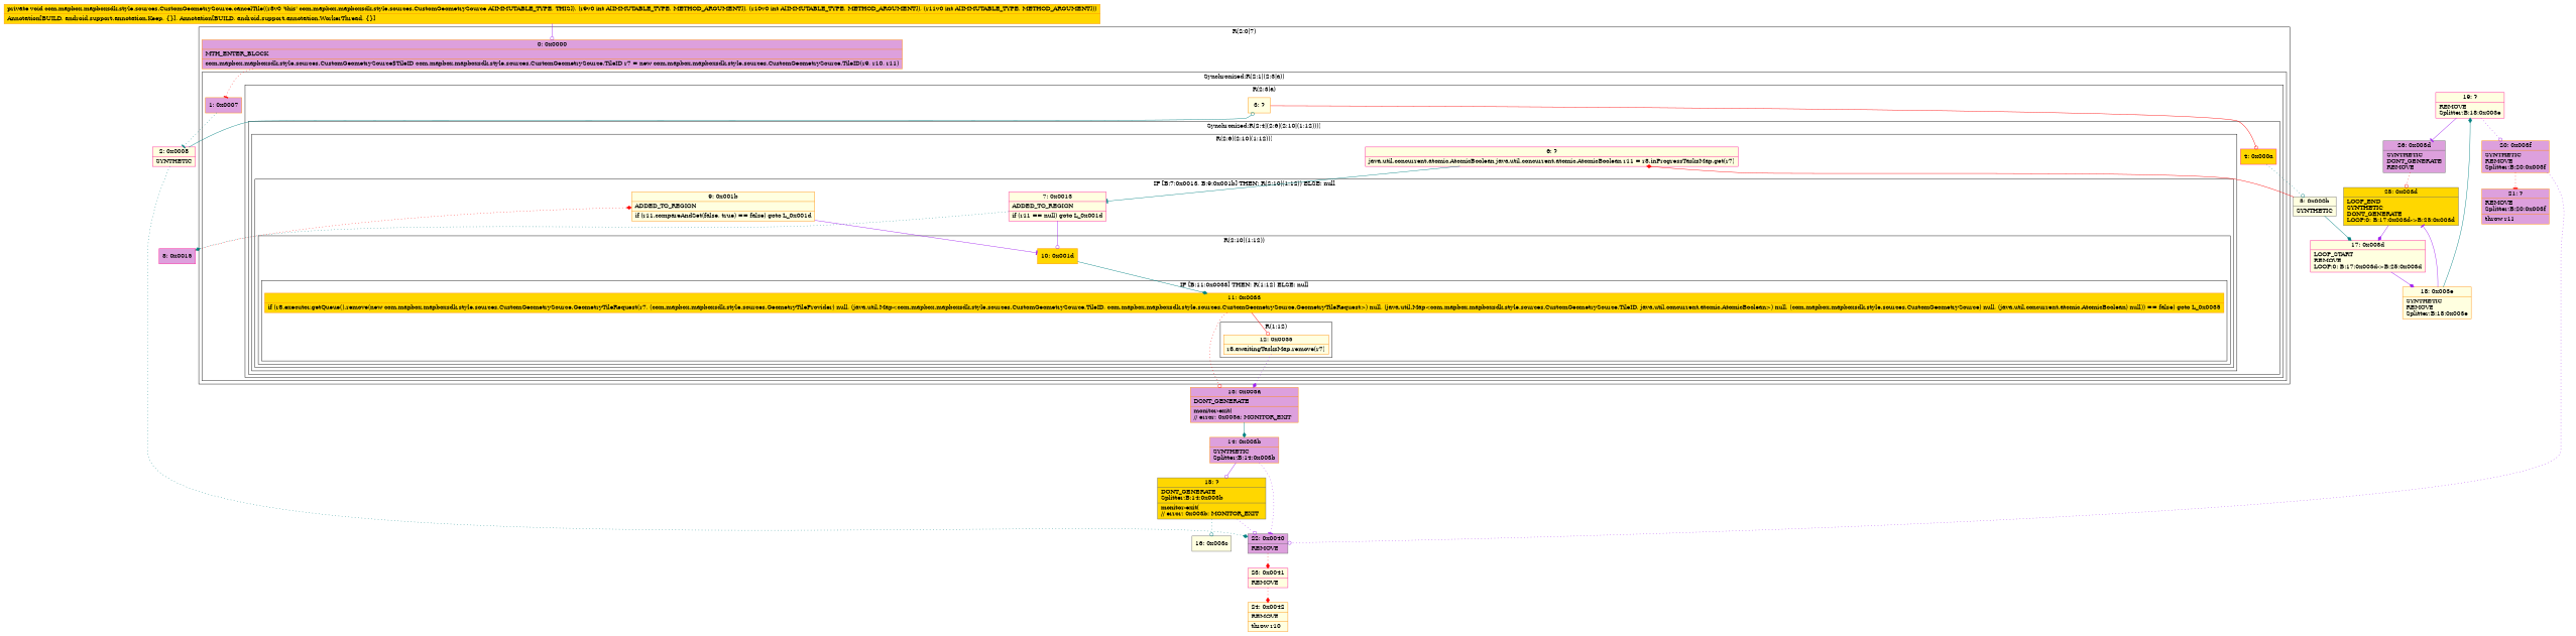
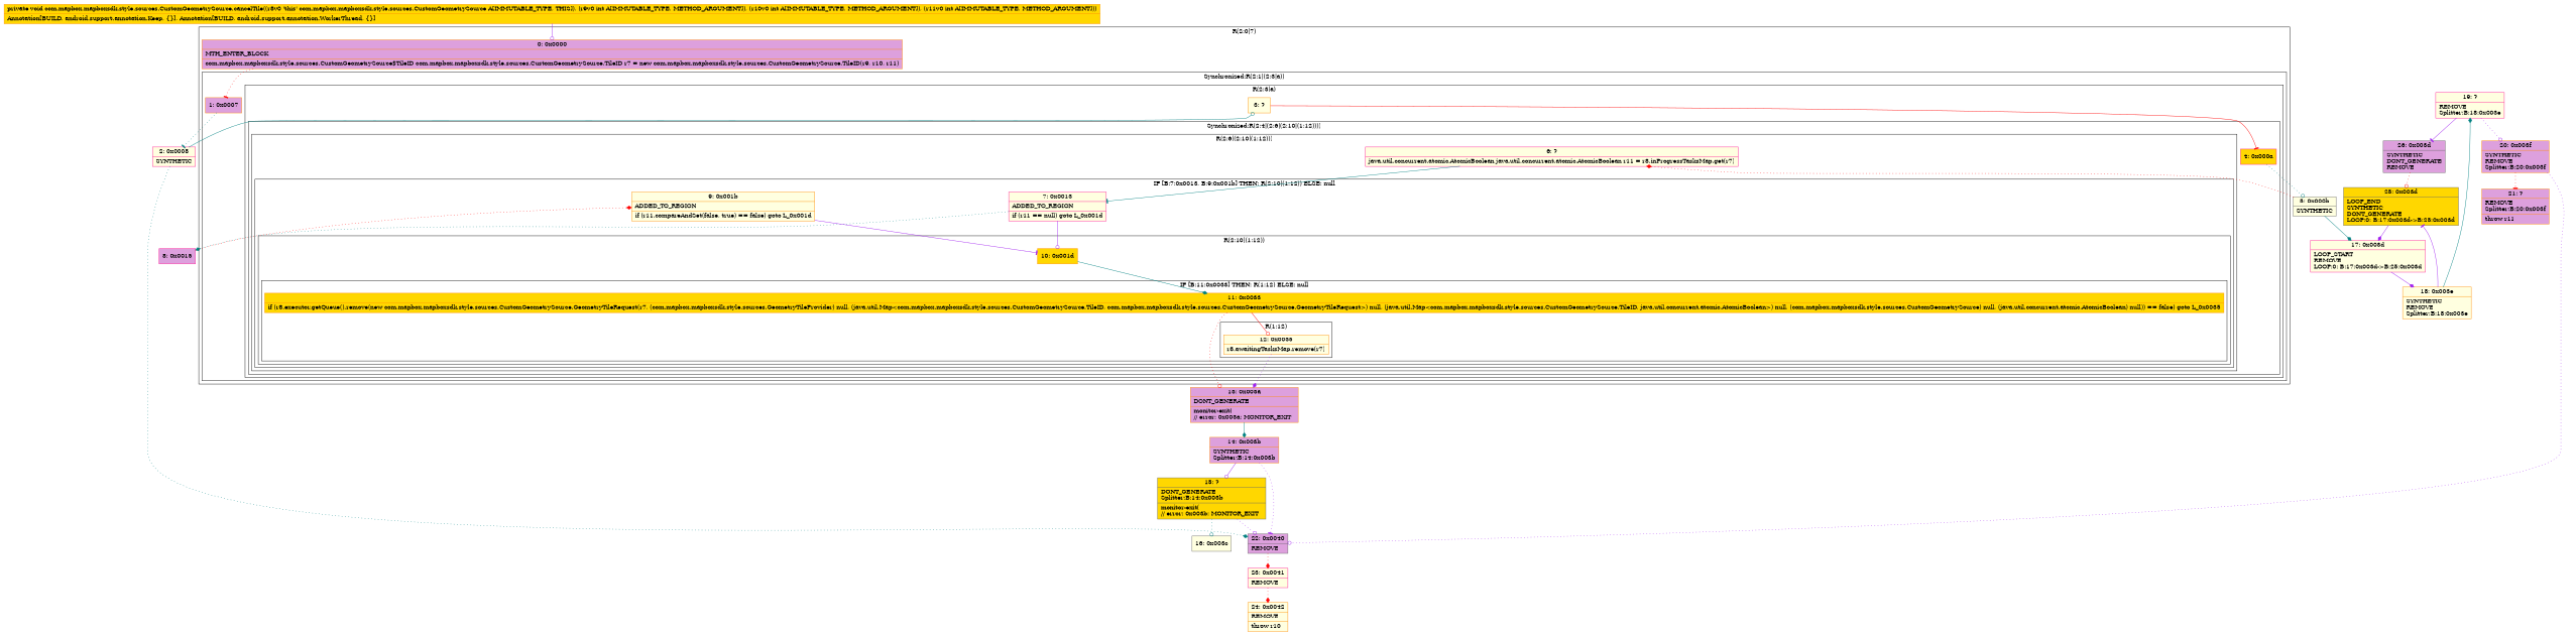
  digraph {
    node [color=darkorange fillcolor=lightyellow shape=record style=filled]
    edge [arrowhead=diamond color=purple style=dotted]
    n1 [label="{12\:\ 0x0035|r8.awaitingTasksMap.remove(r7)\l}"]
    n2 [fillcolor=gold label="{11\:\ 0x0033|if (r8.executor.getQueue().remove(new com.mapbox.mapboxsdk.style.sources.CustomGeometrySource.GeometryTileRequest(r7, (com.mapbox.mapboxsdk.style.sources.GeometryTileProvider) null, (java.util.Map\<com.mapbox.mapboxsdk.style.sources.CustomGeometrySource.TileID, com.mapbox.mapboxsdk.style.sources.CustomGeometrySource.GeometryTileRequest\>) null, (java.util.Map\<com.mapbox.mapboxsdk.style.sources.CustomGeometrySource.TileID, java.util.concurrent.atomic.AtomicBoolean\>) null, (com.mapbox.mapboxsdk.style.sources.CustomGeometrySource) null, (java.util.concurrent.atomic.AtomicBoolean) null)) == false) goto L_0x0035\l}"]
    n3 [fillcolor=gold label="{10\:\ 0x001d}"]
    n4 [color=deeppink label="{7\:\ 0x0013|ADDED_TO_REGION\l|if (r11 == null) goto L_0x001d\l}"]
    n5 [label="{9\:\ 0x001b|ADDED_TO_REGION\l|if (r11.compareAndSet(false, true) == false) goto L_0x001d\l}"]
    n6 [color=deeppink label="{6\:\ ?|java.util.concurrent.atomic.AtomicBoolean java.util.concurrent.atomic.AtomicBoolean r11 = r8.inProgressTasksMap.get(r7)\l}"]
    n7 [color=deeppink fillcolor=gold label="{4\:\ 0x000a}"]
    n8 [label="{3\:\ ?}"]
    n9 [fillcolor=plum label="{1\:\ 0x0007}"]
    n10 [fillcolor=plum label="{0\:\ 0x0000|MTH_ENTER_BLOCK\l|com.mapbox.mapboxsdk.style.sources.CustomGeometrySource$TileID com.mapbox.mapboxsdk.style.sources.CustomGeometrySource.TileID r7 = new com.mapbox.mapboxsdk.style.sources.CustomGeometrySource.TileID(r9, r10, r11)\l}"]
    n11 [fillcolor=plum label="{13\:\ 0x003a|DONT_GENERATE\l|monitor\-exit(\l\/\/ error: 0x003a: MONITOR_EXIT  \l}"]
    n12 [color=deeppink fillcolor=plum label="{8\:\ 0x0015}"]
    n13 [color=gray40 label="{5\:\ 0x000b|SYNTHETIC\l}"]
    n14 [color=deeppink label="{2\:\ 0x0008|SYNTHETIC\l}"]
    n15 [color=gray40 fillcolor=plum label="{22\:\ 0x0040|REMOVE\l}"]
    n16 [color=deeppink label="{17\:\ 0x003d|LOOP_START\lREMOVE\lLOOP:0: B:17:0x003d\-\>B:25:0x003d\l}"]
    n17 [fillcolor=plum label="{14\:\ 0x003b|SYNTHETIC\lSplitter:B:14:0x003b\l}"]
    n18 [color=deeppink label="{23\:\ 0x0041|REMOVE\l}"]
    n19 [label="{18\:\ 0x003e|SYNTHETIC\lREMOVE\lSplitter:B:18:0x003e\l}"]
    n20 [color=gray40 fillcolor=gold label="{15\:\ ?|DONT_GENERATE\lSplitter:B:14:0x003b\l|monitor\-exit(\l\/\/ error: 0x003b: MONITOR_EXIT  \l}"]
    n21 [color=gray40 label="{16\:\ 0x003c}"]
    n22 [color=deeppink label="{19\:\ ?|REMOVE\lSplitter:B:18:0x003e\l}"]
    n23 [color=gray40 fillcolor=gold label="{25\:\ 0x003d|LOOP_END\lSYNTHETIC\lDONT_GENERATE\lLOOP:0: B:17:0x003d\-\>B:25:0x003d\l}"]
    n24 [fillcolor=plum label="{20\:\ 0x003f|SYNTHETIC\lREMOVE\lSplitter:B:20:0x003f\l}"]
    n25 [color=gray40 fillcolor=plum label="{26\:\ 0x003d|SYNTHETIC\lDONT_GENERATE\lREMOVE\l}"]
    n26 [fillcolor=plum label="{21\:\ ?|REMOVE\lSplitter:B:20:0x003f\l|throw r11\l}"]
    n27 [label="{24\:\ 0x0042|REMOVE\l|throw r10\l}"]
    n28 [fillcolor=gold label="{private void com.mapbox.mapboxsdk.style.sources.CustomGeometrySource.cancelTile((r8v0 'this' com.mapbox.mapboxsdk.style.sources.CustomGeometrySource A[IMMUTABLE_TYPE, THIS]), (r9v0 int A[IMMUTABLE_TYPE, METHOD_ARGUMENT]), (r10v0 int A[IMMUTABLE_TYPE, METHOD_ARGUMENT]), (r11v0 int A[IMMUTABLE_TYPE, METHOD_ARGUMENT]))  | Annotation[BUILD, android.support.annotation.Keep, \{\}], Annotation[BUILD, android.support.annotation.WorkerThread, \{\}]\l}"]
    subgraph cluster_1 {
      label="R(2:0|7)"
      n10
      subgraph cluster_2 {
        label="Synchronized:R(2:1|(2:3|a))"
        n9
        subgraph cluster_3 {
          label="R(2:3|a)"
          n8
          subgraph cluster_4 {
            label="Synchronized:R(2:4|(2:6|(2:10|(1:12))))"
            n7
            subgraph cluster_5 {
              label="R(2:6|(2:10|(1:12)))"
              n6
              subgraph cluster_6 {
                label="IF [B:7:0x0013, B:9:0x001b] THEN: R(2:10|(1:12)) ELSE: null"
                n4
                n5
                subgraph cluster_7 {
                  label="R(2:10|(1:12))"
                  n3
                  subgraph cluster_8 {
                    label="IF [B:11:0x0033] THEN: R(1:12) ELSE: null"
                    n2
                    subgraph cluster_9 {
                      label="R(1:12)"
                      n1
                    }
                  }
                }
              }
            }
          }
        }
      }
    }
    n1 -> n11
    n2 -> n1 [arrowhead=odot color=red style=solid]
    n2 -> n11 [arrowhead=odot color=red]
    n3 -> n2 [color=teal style=solid]
    n4 -> n3 [arrowhead=odot style=solid]
    n4 -> n12 [color=teal]
    n5 -> n3 [arrowhead=tee style=solid]
    n6 -> n4 [arrowhead=tee color=teal style=solid]
    n7 -> n13 [arrowhead=odot color=teal]
-   n8 -> n7 [arrowhead=odot color=red style=solid]
+   n8 -> n7 [arrowhead=tee color=red style=solid]
    n9 -> n14 [arrowhead=tee color=teal]
    n10 -> n9 [arrowhead=tee color=red]
    n11 -> n17 [color=teal style=solid]
    n12 -> n5 [color=red]
-   n13 -> n6 [color=red style=solid]
+   n13 -> n6 [color=red]
    n13 -> n16 [color=teal style=solid]
    n14 -> n8 [arrowhead=odot color=teal style=solid]
    n14 -> n15 [color=teal]
    n15 -> n18 [color=red]
    n16 -> n19 [style=solid]
    n17 -> n15 [arrowhead=tee]
    n17 -> n20 [arrowhead=odot style=solid]
    n18 -> n27 [color=red]
    n19 -> n22 [color=teal style=solid]
    n19 -> n23 [arrowhead=tee style=solid]
    n20 -> n15 [arrowhead=odot]
    n20 -> n21 [arrowhead=odot color=teal]
    n22 -> n24 [arrowhead=odot]
    n22 -> n25 [arrowhead=tee style=solid]
    n23 -> n16 [style=solid]
    n24 -> n15 [arrowhead=odot]
    n24 -> n26 [arrowhead=tee color=red]
    n25 -> n23 [arrowhead=odot color=red]
    n28 -> n10 [arrowhead=odot style=solid]
  }
